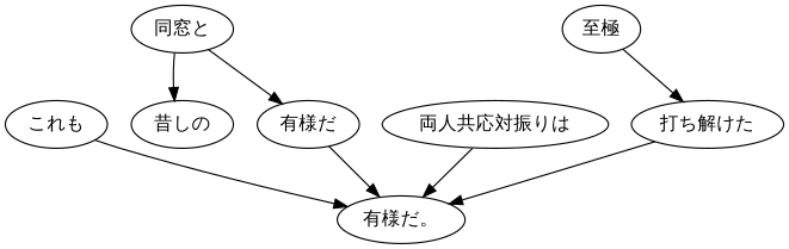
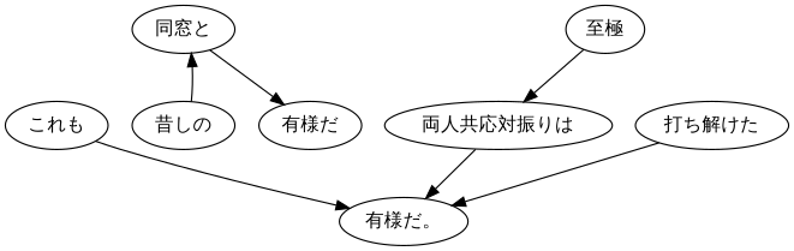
  digraph {
    n1 [label="これも"]
    n2 [label="有様だ。"]
    n3 [label="昔しの"]
    n4 [label="同窓と"]
    n5 [label="有様だ"]
    n6 [label="両人共応対振りは"]
    n7 [label="至極"]
    n8 [label="打ち解けた"]
    n1 -> n2
-   n4 -> n3
+   n3 -> n4
    n4 -> n5
-   n5 -> n2
    n6 -> n2
-   n7 -> n8
+   n7 -> n6
    n8 -> n2
  }
